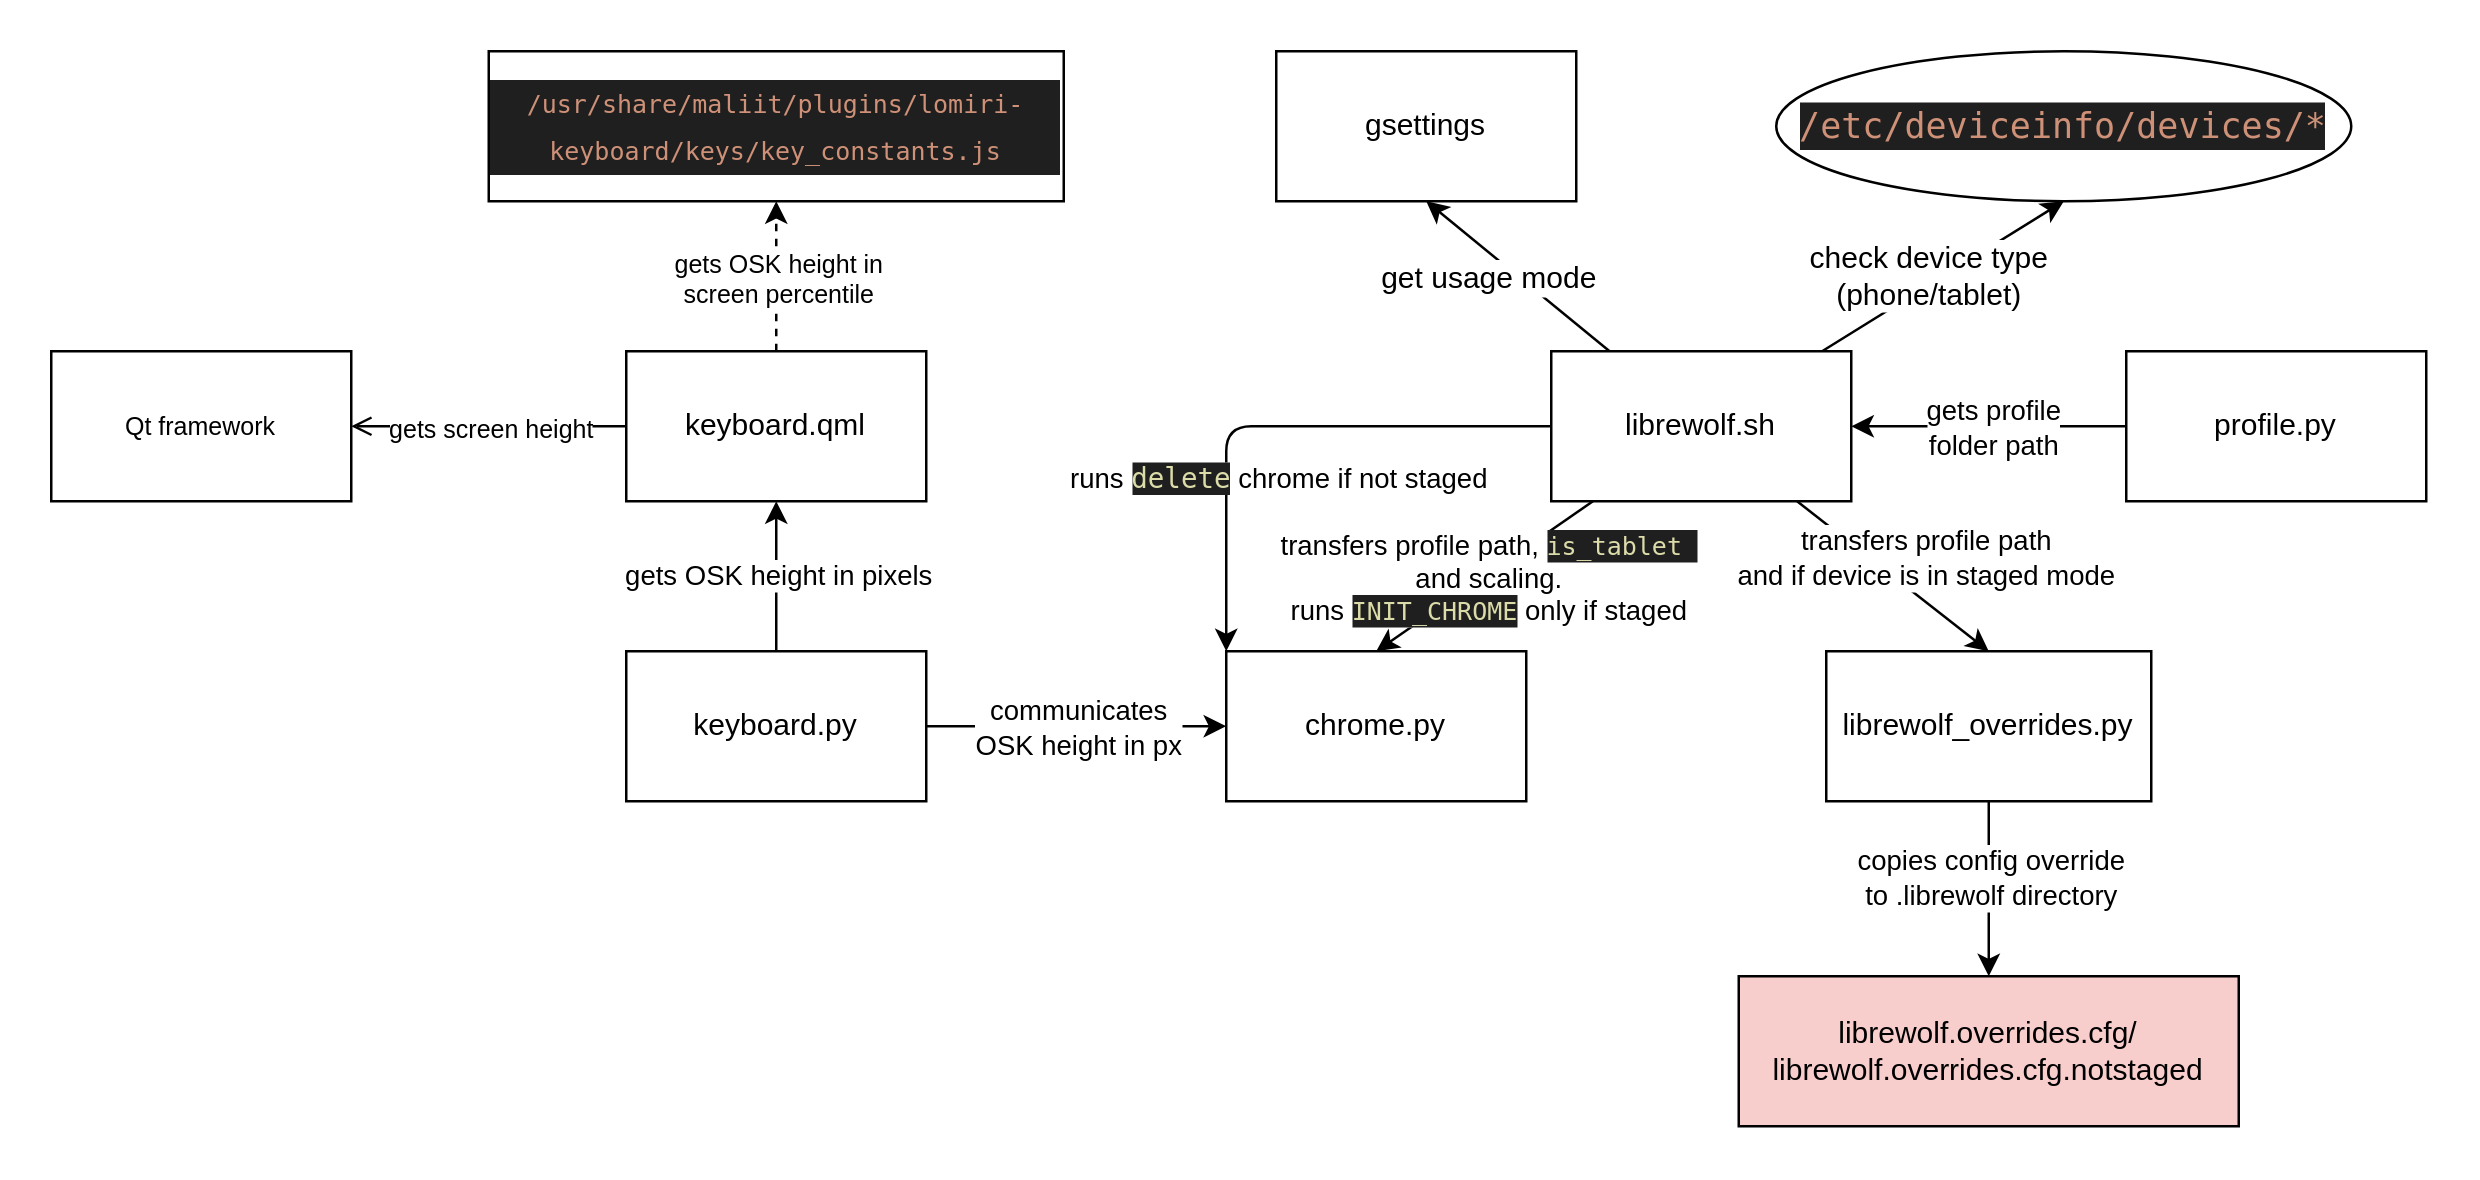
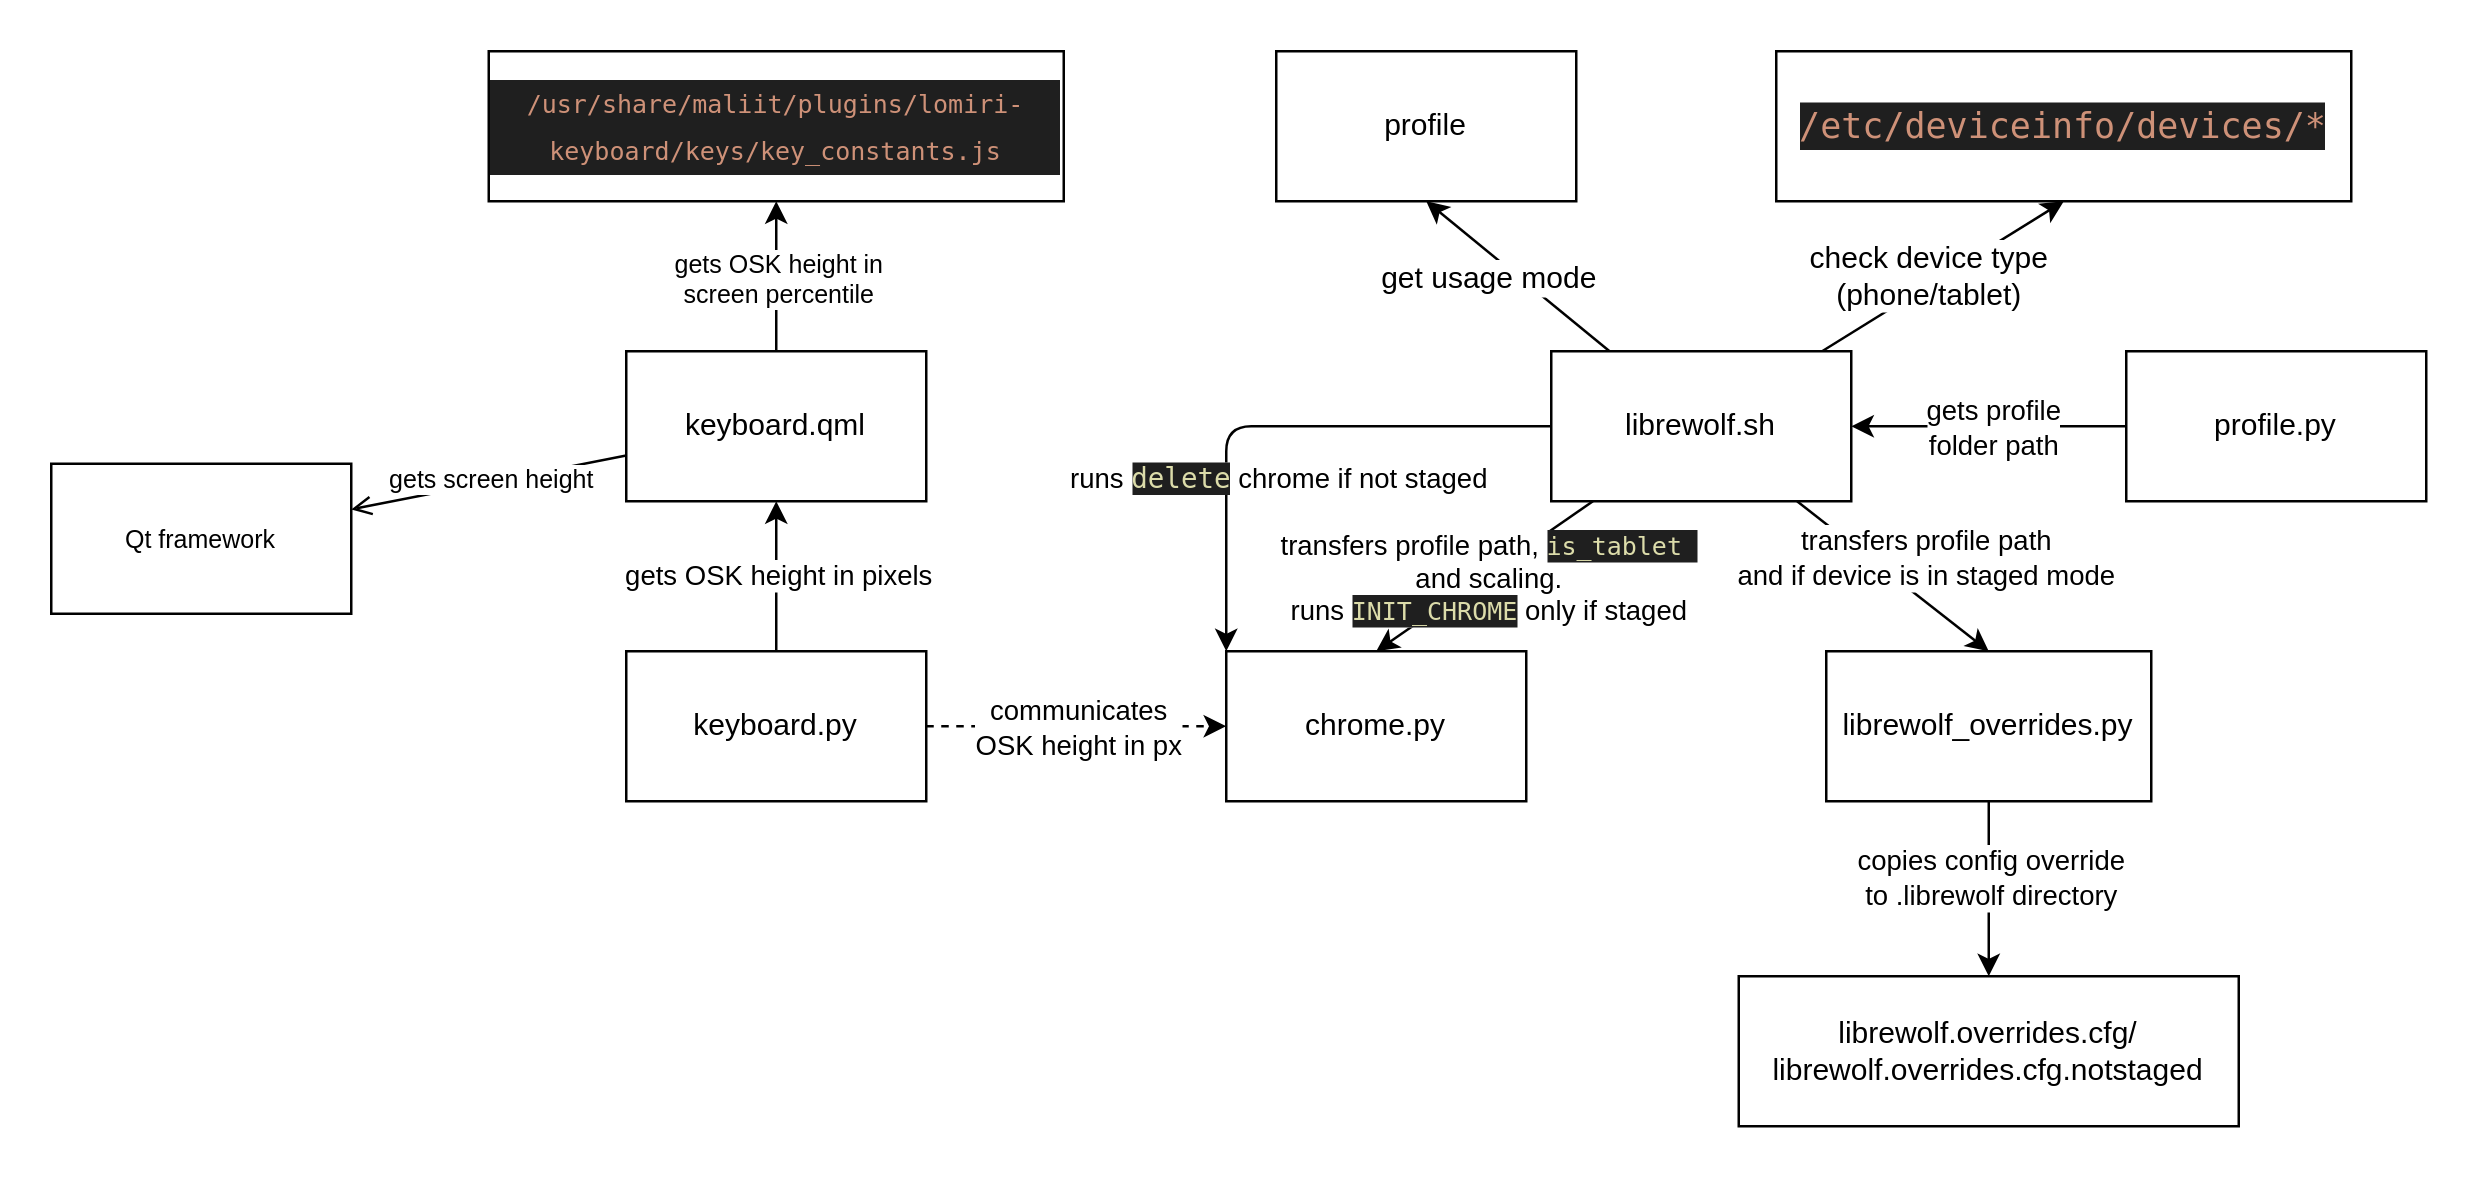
  <mxCell id="0" />
  <mxCell id="1" parent="0" />
  <mxCell id="2" value="" style="edgeStyle=none;html=1;" edge="1" parent="1" source="4" target="30"><mxGeometry relative="1" as="geometry" /></mxCell>
  <mxCell id="3" value="gets profile&lt;br&gt;folder path" style="edgeLabel;html=1;align=center;verticalAlign=middle;resizable=0;points=[];" vertex="1" connectable="0" parent="2"><mxGeometry x="0.186" relative="1" as="geometry"><mxPoint x="11" as="offset" /></mxGeometry></mxCell>
  <mxCell id="4" value="profile.py" style="rounded=0;whiteSpace=wrap;html=1;" vertex="1" parent="1"><mxGeometry x="850" y="140" width="120" height="60" as="geometry" /></mxCell>
  <mxCell id="5" value="chrome.py" style="rounded=0;whiteSpace=wrap;html=1;" vertex="1" parent="1"><mxGeometry x="490" y="260" width="120" height="60" as="geometry" /></mxCell>
  <mxCell id="6" value="" style="edgeStyle=none;html=1;" edge="1" parent="1" source="8" target="19"><mxGeometry relative="1" as="geometry" /></mxCell>
  <mxCell id="7" value="copies config override&lt;br&gt;to .librewolf directory" style="edgeLabel;html=1;align=center;verticalAlign=middle;resizable=0;points=[];fontSize=11;" vertex="1" connectable="0" parent="6"><mxGeometry x="-0.37" y="1" relative="1" as="geometry"><mxPoint x="-1" y="8" as="offset" /></mxGeometry></mxCell>
  <mxCell id="8" value="librewolf_overrides.py" style="rounded=0;whiteSpace=wrap;html=1;" vertex="1" parent="1"><mxGeometry x="730" y="260" width="130" height="60" as="geometry" /></mxCell>
- <mxCell id="9" value="" style="edgeStyle=none;html=1;" edge="1" parent="1" source="13" target="5"><mxGeometry relative="1" as="geometry" /></mxCell>
+ <mxCell id="9" value="" style="edgeStyle=none;html=1;dashed=1;" edge="1" parent="1" source="13" target="5"><mxGeometry relative="1" as="geometry" /></mxCell>
  <mxCell id="10" value="communicates&lt;br&gt;OSK height in px" style="edgeLabel;html=1;align=center;verticalAlign=middle;resizable=0;points=[];fontSize=11;" vertex="1" connectable="0" parent="9"><mxGeometry x="-0.222" y="-1" relative="1" as="geometry"><mxPoint x="13" y="-1" as="offset" /></mxGeometry></mxCell>
  <mxCell id="11" value="" style="edgeStyle=none;html=1;fontSize=11;" edge="1" parent="1" source="13" target="18"><mxGeometry relative="1" as="geometry" /></mxCell>
  <mxCell id="12" value="gets OSK height in pixels" style="edgeLabel;html=1;align=center;verticalAlign=middle;resizable=0;points=[];fontSize=11;" vertex="1" connectable="0" parent="11"><mxGeometry x="-0.208" relative="1" as="geometry"><mxPoint y="-7" as="offset" /></mxGeometry></mxCell>
  <mxCell id="13" value="keyboard.py" style="rounded=0;whiteSpace=wrap;html=1;" vertex="1" parent="1"><mxGeometry x="250" y="260" width="120" height="60" as="geometry" /></mxCell>
- <mxCell id="14" value="" style="edgeStyle=none;html=1;fontSize=10;dashed=1;" edge="1" parent="1" source="18" target="31"><mxGeometry relative="1" as="geometry" /></mxCell>
+ <mxCell id="14" value="" style="edgeStyle=none;html=1;fontSize=10;" edge="1" parent="1" source="18" target="31"><mxGeometry relative="1" as="geometry" /></mxCell>
  <mxCell id="15" value="gets OSK height in&lt;br&gt;screen percentile" style="edgeLabel;html=1;align=center;verticalAlign=middle;resizable=0;points=[];fontSize=10;" vertex="1" connectable="0" parent="14"><mxGeometry x="-0.3" relative="1" as="geometry"><mxPoint y="-9" as="offset" /></mxGeometry></mxCell>
  <mxCell id="16" value="" style="edgeStyle=none;html=1;fontSize=10;endArrow=open;" edge="1" parent="1" source="18" target="32"><mxGeometry relative="1" as="geometry" /></mxCell>
  <mxCell id="17" value="gets screen height" style="edgeLabel;html=1;align=center;verticalAlign=middle;resizable=0;points=[];fontSize=10;" vertex="1" connectable="0" parent="16"><mxGeometry x="-0.188" y="1" relative="1" as="geometry"><mxPoint x="-10" y="-1" as="offset" /></mxGeometry></mxCell>
  <mxCell id="18" value="keyboard.qml" style="rounded=0;whiteSpace=wrap;html=1;" vertex="1" parent="1"><mxGeometry x="250" y="140" width="120" height="60" as="geometry" /></mxCell>
- <mxCell id="19" value="librewolf.overrides.cfg/&lt;br&gt;librewolf.overrides.cfg.notstaged" style="rounded=0;whiteSpace=wrap;html=1;fillColor=#f8cecc;" vertex="1" parent="1"><mxGeometry x="695" y="390" width="200" height="60" as="geometry" /></mxCell>
+ <mxCell id="19" value="librewolf.overrides.cfg/&lt;br&gt;librewolf.overrides.cfg.notstaged" style="rounded=0;whiteSpace=wrap;html=1;" vertex="1" parent="1"><mxGeometry x="695" y="390" width="200" height="60" as="geometry" /></mxCell>
  <mxCell id="20" style="edgeStyle=none;html=1;entryX=0.5;entryY=0;entryDx=0;entryDy=0;" edge="1" parent="1" source="30" target="5"><mxGeometry relative="1" as="geometry" /></mxCell>
  <mxCell id="21" value="transfers profile path,&amp;nbsp;&lt;span style=&quot;color: rgb(220, 220, 170); background-color: rgb(31, 31, 31); font-family: &amp;quot;Droid Sans Mono&amp;quot;, &amp;quot;monospace&amp;quot;, monospace;&quot;&gt;&lt;font style=&quot;font-size: 10px;&quot;&gt;is_tablet&amp;nbsp;&lt;br&gt;&lt;/font&gt;&lt;/span&gt;and scaling.&lt;br&gt;runs&amp;nbsp;&lt;span style=&quot;color: rgb(220, 220, 170); background-color: rgb(31, 31, 31); font-family: &amp;quot;Droid Sans Mono&amp;quot;, &amp;quot;monospace&amp;quot;, monospace;&quot;&gt;&lt;font style=&quot;font-size: 10px;&quot;&gt;INIT_CHROME&lt;/font&gt;&lt;/span&gt;&amp;nbsp;only if staged" style="edgeLabel;html=1;align=center;verticalAlign=middle;resizable=0;points=[];" vertex="1" connectable="0" parent="20"><mxGeometry x="-0.206" y="-2" relative="1" as="geometry"><mxPoint x="-6" y="8" as="offset" /></mxGeometry></mxCell>
  <mxCell id="22" style="edgeStyle=none;html=1;entryX=0.5;entryY=0;entryDx=0;entryDy=0;" edge="1" parent="1" source="30" target="8"><mxGeometry relative="1" as="geometry" /></mxCell>
  <mxCell id="23" value="transfers profile path&lt;br&gt;and if device is in staged mode" style="edgeLabel;html=1;align=center;verticalAlign=middle;resizable=0;points=[];" vertex="1" connectable="0" parent="22"><mxGeometry x="-0.199" y="2" relative="1" as="geometry"><mxPoint x="19" as="offset" /></mxGeometry></mxCell>
  <mxCell id="24" style="edgeStyle=none;html=1;entryX=0;entryY=0;entryDx=0;entryDy=0;" edge="1" parent="1" source="30" target="5"><mxGeometry relative="1" as="geometry"><Array as="points"><mxPoint x="490" y="170" /></Array></mxGeometry></mxCell>
  <mxCell id="25" value="runs&amp;nbsp;&lt;span style=&quot;color: rgb(220, 220, 170); background-color: rgb(31, 31, 31); font-family: &amp;quot;Droid Sans Mono&amp;quot;, &amp;quot;monospace&amp;quot;, monospace;&quot;&gt;&lt;font style=&quot;font-size: 11px;&quot;&gt;delete&lt;/font&gt;&lt;/span&gt;&amp;nbsp;chrome if not staged" style="edgeLabel;html=1;align=center;verticalAlign=middle;resizable=0;points=[];" vertex="1" connectable="0" parent="24"><mxGeometry x="-0.134" y="-1" relative="1" as="geometry"><mxPoint x="-15" y="21" as="offset" /></mxGeometry></mxCell>
  <mxCell id="26" style="edgeStyle=none;html=1;entryX=0.5;entryY=1;entryDx=0;entryDy=0;fontSize=12;" edge="1" parent="1" source="30" target="33"><mxGeometry relative="1" as="geometry" /></mxCell>
  <mxCell id="27" value="get usage mode" style="edgeLabel;html=1;align=center;verticalAlign=middle;resizable=0;points=[];fontSize=12;" vertex="1" connectable="0" parent="26"><mxGeometry x="0.271" relative="1" as="geometry"><mxPoint x="-2" y="8" as="offset" /></mxGeometry></mxCell>
  <mxCell id="28" style="edgeStyle=none;html=1;entryX=0.5;entryY=1;entryDx=0;entryDy=0;fontSize=12;" edge="1" parent="1" source="30" target="34"><mxGeometry relative="1" as="geometry" /></mxCell>
  <mxCell id="29" value="check device type&lt;br&gt;(phone/tablet)" style="edgeLabel;html=1;align=center;verticalAlign=middle;resizable=0;points=[];fontSize=12;" vertex="1" connectable="0" parent="28"><mxGeometry x="-0.264" relative="1" as="geometry"><mxPoint x="6" y="-8" as="offset" /></mxGeometry></mxCell>
  <mxCell id="30" value="librewolf.sh" style="rounded=0;whiteSpace=wrap;html=1;" vertex="1" parent="1"><mxGeometry x="620" y="140" width="120" height="60" as="geometry" /></mxCell>
  <mxCell id="31" value="&lt;div style=&quot;color: rgb(204, 204, 204); background-color: rgb(31, 31, 31); font-family: &amp;quot;Droid Sans Mono&amp;quot;, &amp;quot;monospace&amp;quot;, monospace; font-weight: normal; line-height: 19px;&quot;&gt;&lt;div style=&quot;&quot;&gt;&lt;span style=&quot;color: rgb(206, 145, 120);&quot;&gt;&lt;font style=&quot;font-size: 10px;&quot;&gt;/usr/share/maliit/plugins/lomiri-keyboard/keys/key_constants.js&lt;/font&gt;&lt;/span&gt;&lt;/div&gt;&lt;/div&gt;" style="rounded=0;whiteSpace=wrap;html=1;fontSize=11;" vertex="1" parent="1"><mxGeometry x="195" width="230" height="60" as="geometry" y="20" /></mxCell>
- <mxCell id="32" value="Qt framework" style="rounded=0;whiteSpace=wrap;html=1;fontSize=10;" vertex="1" parent="1"><mxGeometry x="20" y="140" width="120" height="60" as="geometry" /></mxCell>
- <mxCell id="33" value="&lt;font style=&quot;font-size: 12px;&quot;&gt;gsettings&lt;/font&gt;" style="rounded=0;whiteSpace=wrap;html=1;fontSize=10;" vertex="1" parent="1"><mxGeometry x="510" width="120" height="60" as="geometry" y="20" /></mxCell>
- <mxCell id="34" value="&lt;div style=&quot;color: rgb(204, 204, 204); background-color: rgb(31, 31, 31); font-family: &amp;quot;Droid Sans Mono&amp;quot;, &amp;quot;monospace&amp;quot;, monospace; font-size: 14px; line-height: 19px;&quot;&gt;&lt;span style=&quot;color: #ce9178;&quot;&gt;/etc/deviceinfo/devices/*&lt;/span&gt;&lt;/div&gt;" style="ellipse;whiteSpace=wrap;html=1;fontSize=12;" vertex="1" parent="1"><mxGeometry x="710" width="230" height="60" as="geometry" y="20" /></mxCell>
+ <mxCell id="32" value="Qt framework" style="rounded=0;whiteSpace=wrap;html=1;fontSize=10;" vertex="1" parent="1"><mxGeometry x="20" y="185" width="120" height="60" as="geometry" /></mxCell>
+ <mxCell id="33" value="&lt;font style=&quot;font-size: 12px;&quot;&gt;profile&lt;/font&gt;" style="rounded=0;whiteSpace=wrap;html=1;fontSize=10;" vertex="1" parent="1"><mxGeometry x="510" width="120" height="60" as="geometry" y="20" /></mxCell>
+ <mxCell id="34" value="&lt;div style=&quot;color: rgb(204, 204, 204); background-color: rgb(31, 31, 31); font-family: &amp;quot;Droid Sans Mono&amp;quot;, &amp;quot;monospace&amp;quot;, monospace; font-size: 14px; line-height: 19px;&quot;&gt;&lt;span style=&quot;color: #ce9178;&quot;&gt;/etc/deviceinfo/devices/*&lt;/span&gt;&lt;/div&gt;" style="rounded=0;whiteSpace=wrap;html=1;fontSize=12;" vertex="1" parent="1"><mxGeometry x="710" width="230" height="60" as="geometry" y="20" /></mxCell>
